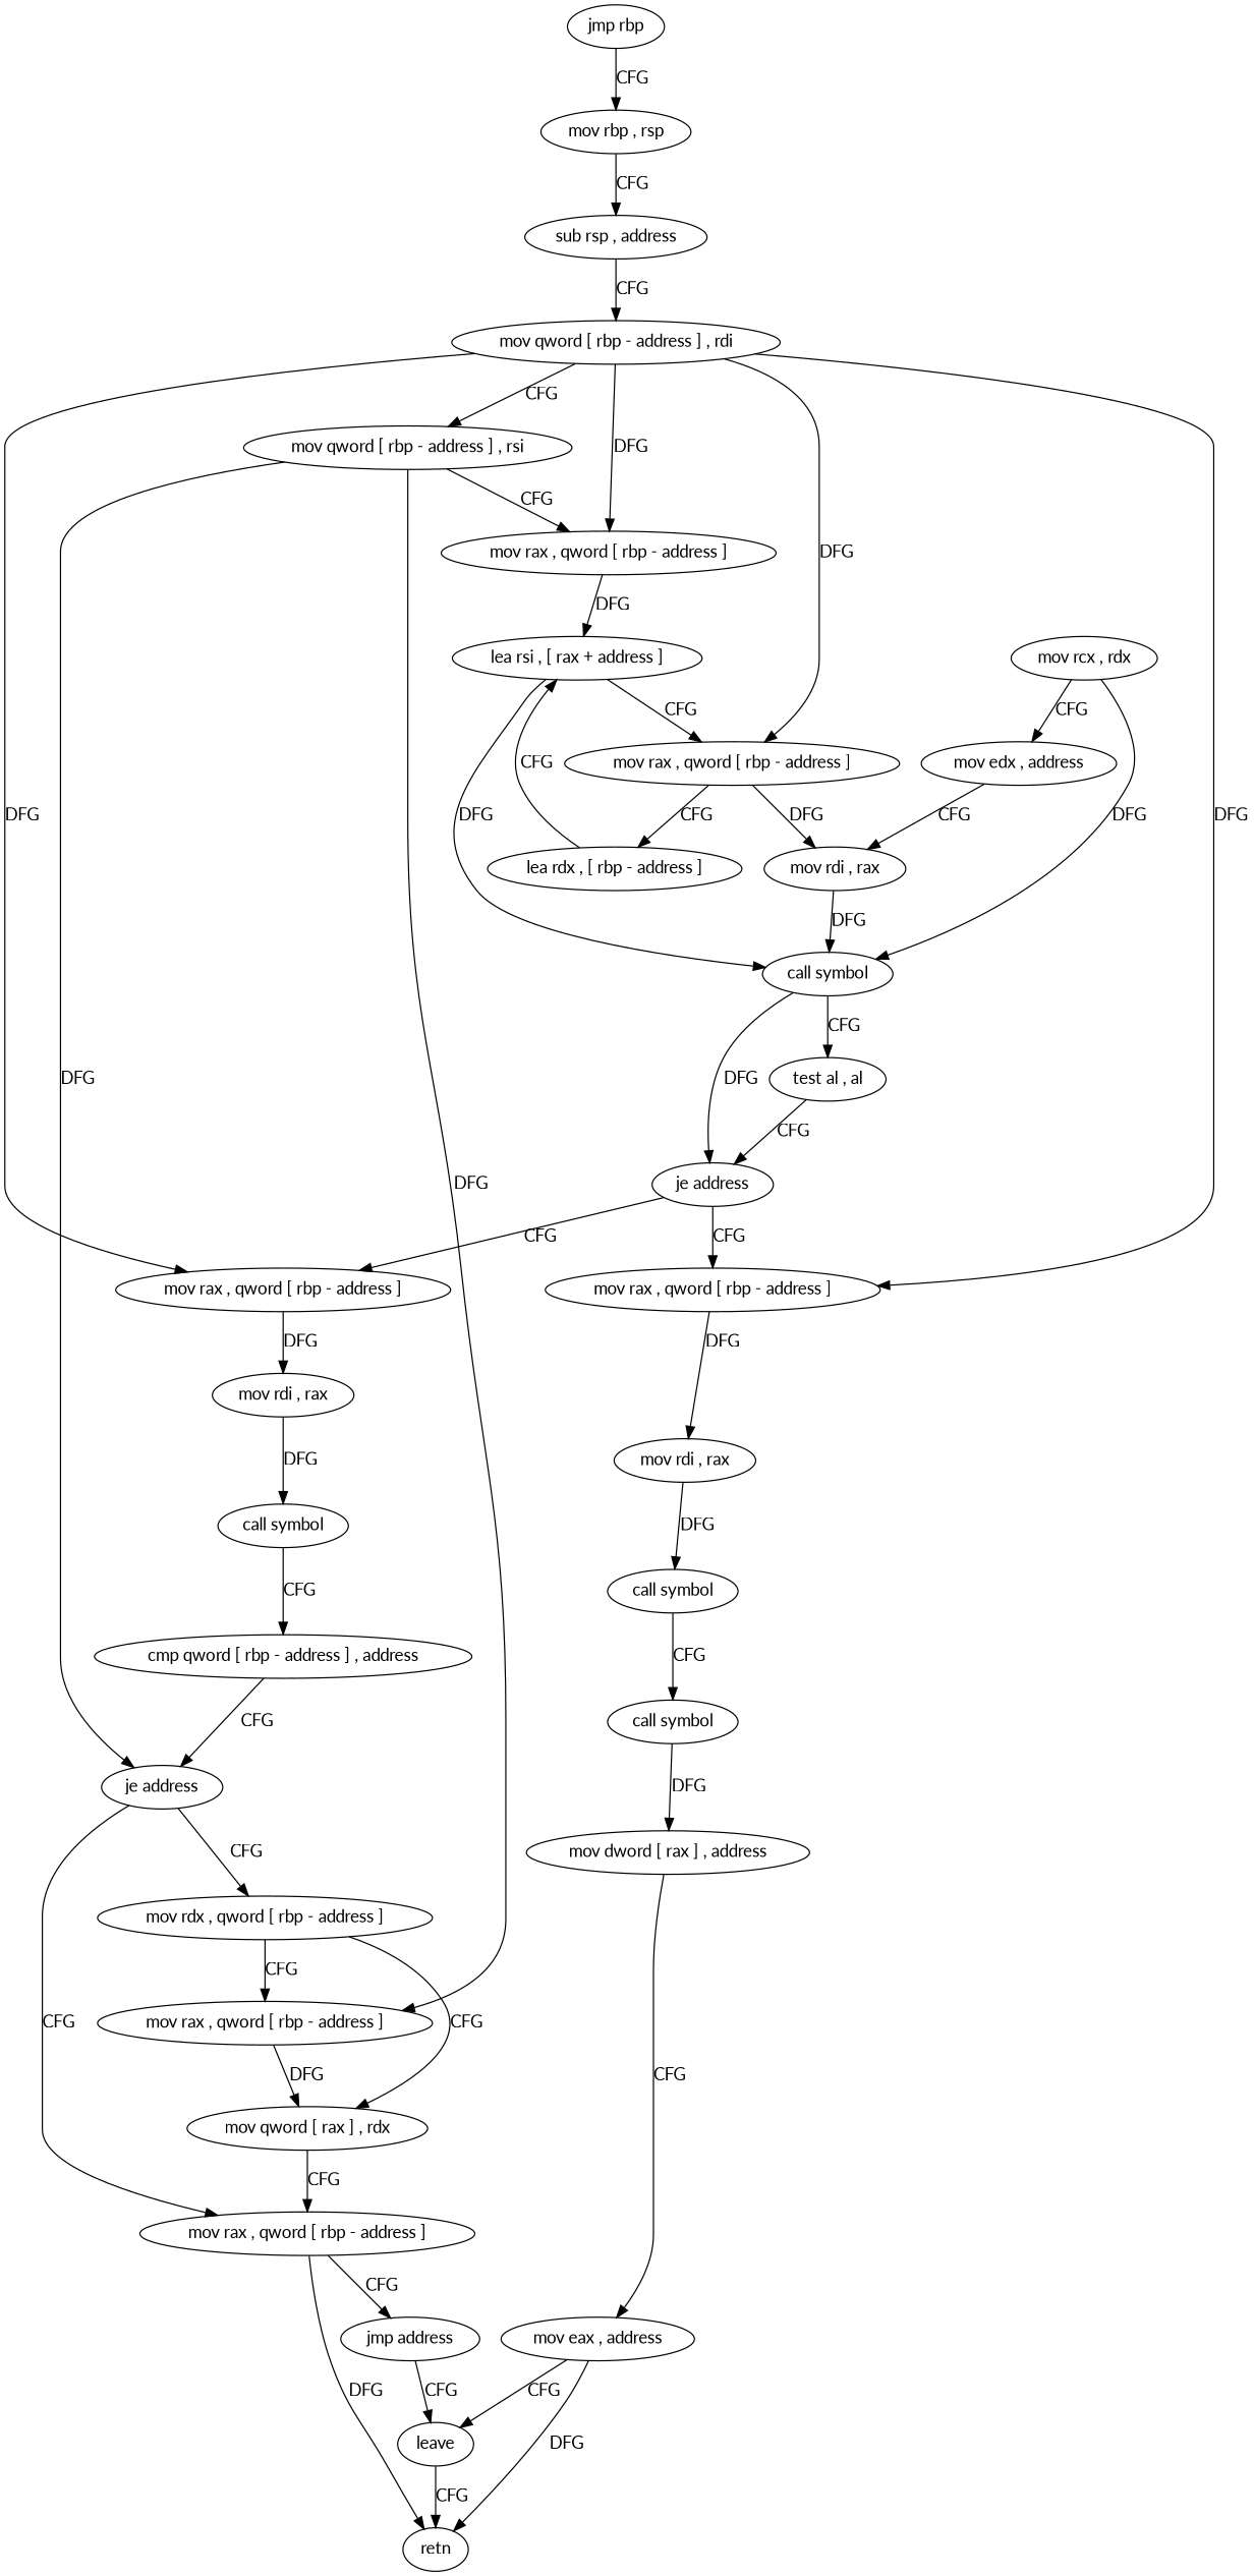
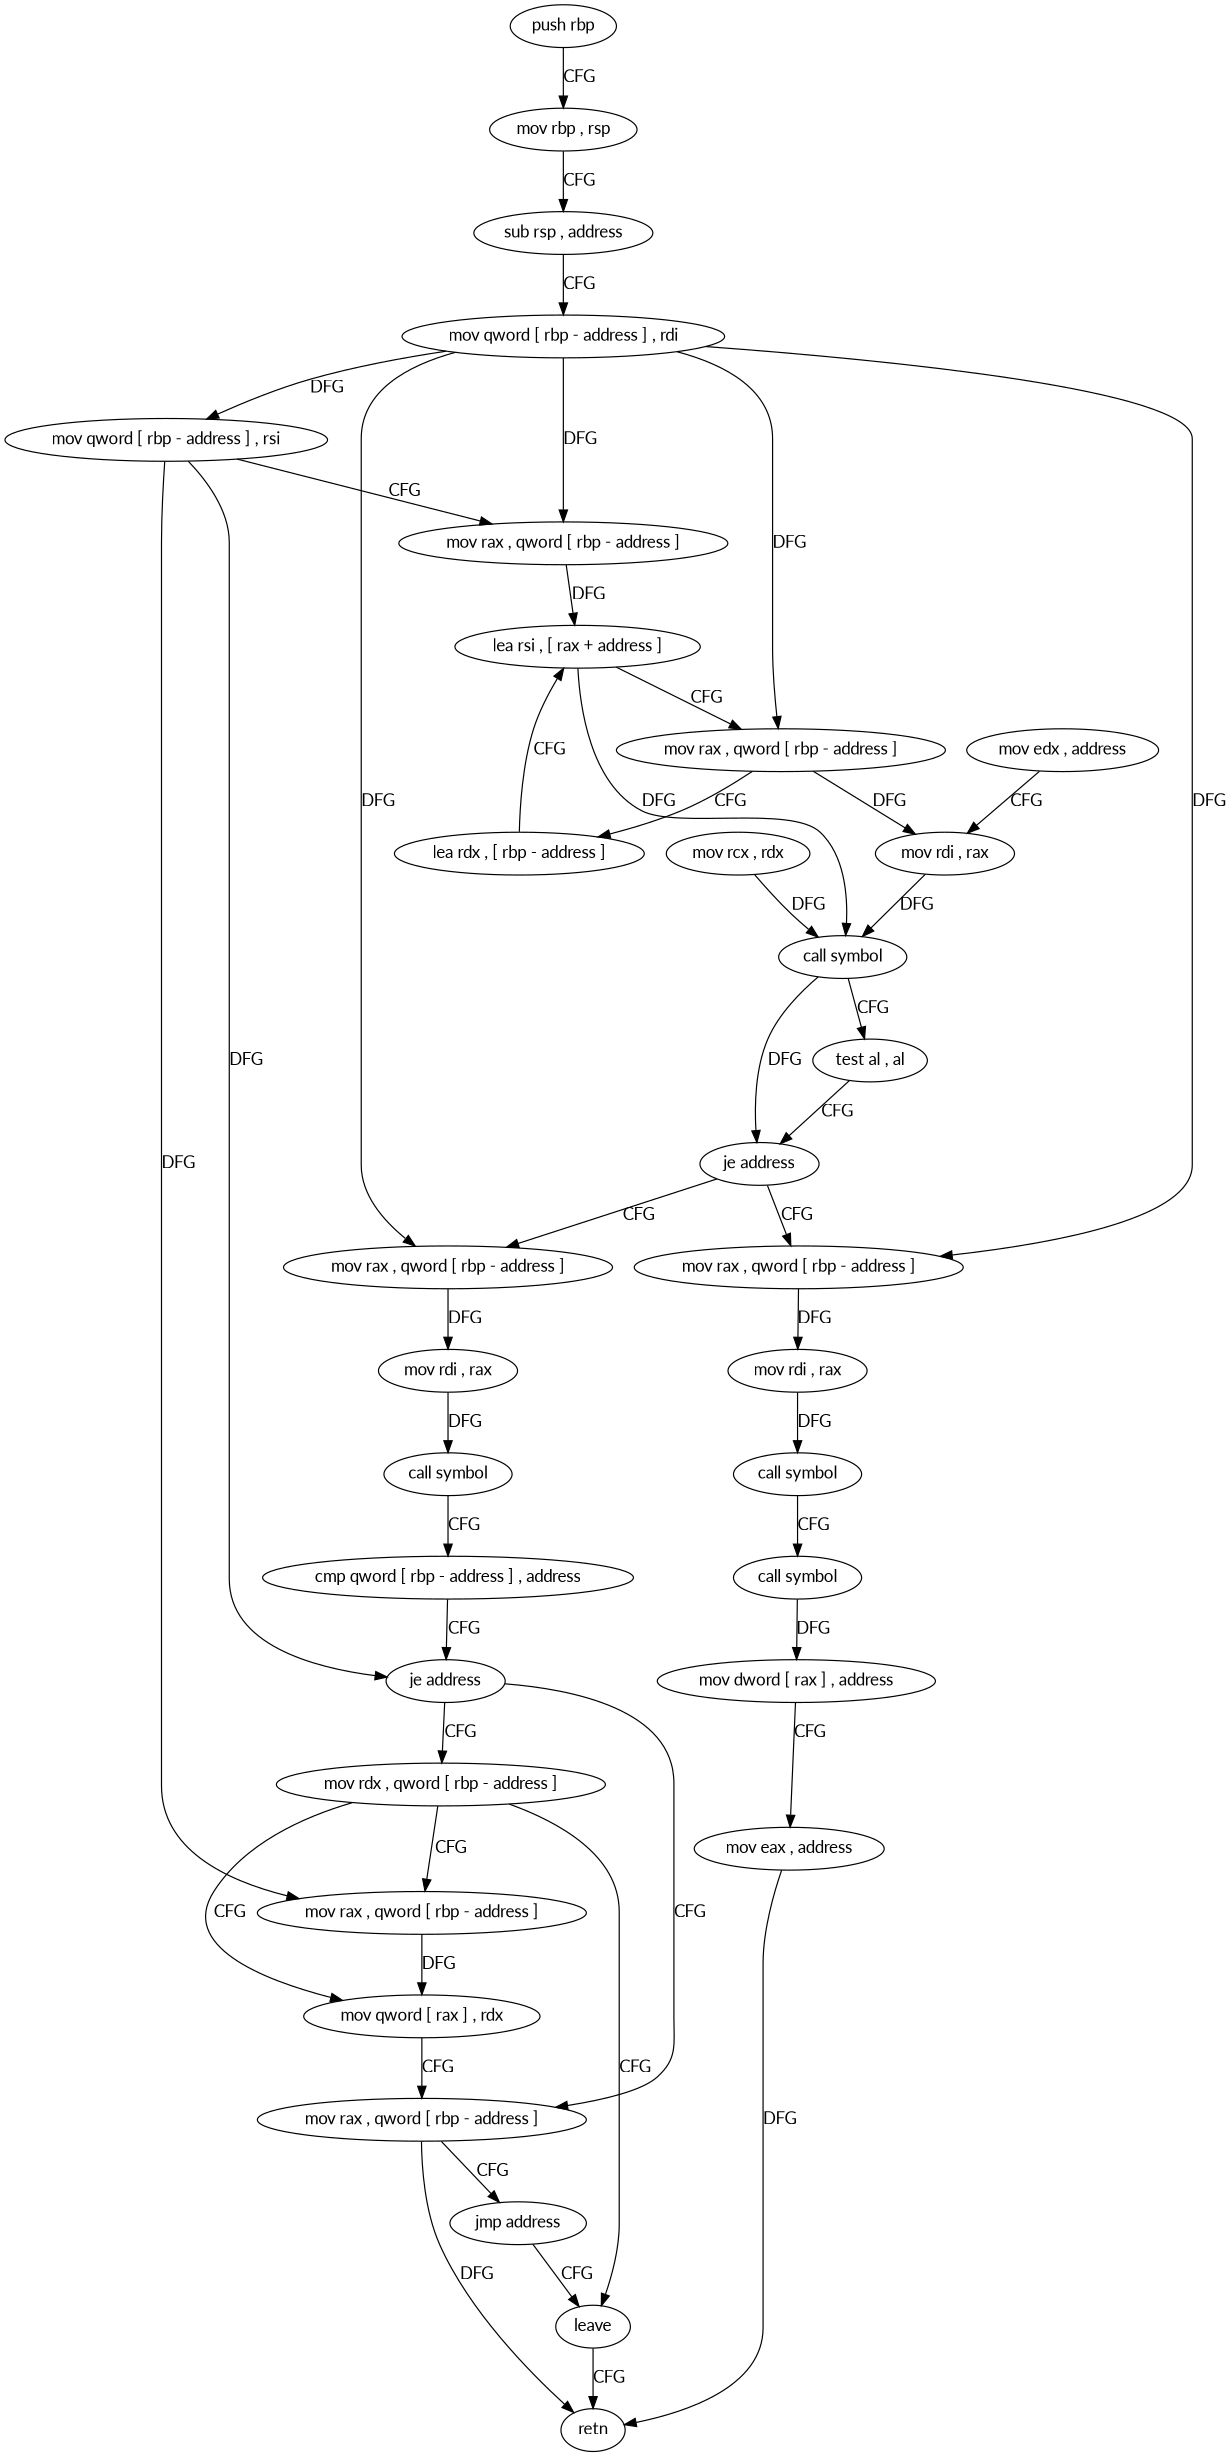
  digraph {
    fontname=Lato
    node [fontname=Lato]
    edge [fontname=Lato]
-   n1 [label="jmp rbp"]
+   n1 [label="push rbp"]
    n2 [label="mov rbp , rsp"]
    n3 [label="sub rsp , address"]
    n4 [label="mov qword [ rbp - address ] , rdi"]
    n5 [label="mov qword [ rbp - address ] , rsi"]
    n6 [label="mov rax , qword [ rbp - address ]"]
    n7 [label="mov rax , qword [ rbp - address ]"]
    n8 [label="mov rax , qword [ rbp - address ]"]
    n9 [label="mov rax , qword [ rbp - address ]"]
    n10 [label="je address"]
    n11 [label="mov rax , qword [ rbp - address ]"]
    n12 [label="lea rsi , [ rax + address ]"]
    n13 [label="lea rdx , [ rbp - address ]"]
    n14 [label="mov rdi , rax"]
    n15 [label="mov rdi , rax"]
    n16 [label="mov rdi , rax"]
    n17 [label="mov rax , qword [ rbp - address ]"]
    n18 [label="mov rdx , qword [ rbp - address ]"]
    n19 [label="mov qword [ rax ] , rdx"]
    n20 [label="call symbol"]
    n21 [label="test al , al"]
    n22 [label="je address"]
    n23 [label="mov rcx , rdx"]
    n24 [label="mov edx , address"]
    n25 [label="call symbol"]
    n26 [label="call symbol"]
    n27 [label="call symbol"]
    n28 [label="mov dword [ rax ] , address"]
    n29 [label="mov eax , address"]
    n30 [label=leave]
    n31 [label=retn]
    n32 [label="cmp qword [ rbp - address ] , address"]
    n33 [label="jmp address"]
    n1 -> n2 [label=CFG]
    n2 -> n3 [label=CFG]
    n3 -> n4 [label=CFG]
-   n4 -> n5 [label=CFG]
+   n4 -> n5 [label=DFG]
    n4 -> n6 [label=DFG]
    n4 -> n7 [label=DFG]
    n4 -> n8 [label=DFG]
    n4 -> n9 [label=DFG]
    n5 -> n6 [label=CFG]
    n5 -> n10 [label=DFG]
    n5 -> n11 [label=DFG]
    n6 -> n12 [label=DFG]
    n7 -> n13 [label=CFG]
    n7 -> n14 [label=DFG]
    n8 -> n15 [label=DFG]
    n9 -> n16 [label=DFG]
    n10 -> n17 [label=CFG]
    n10 -> n18 [label=CFG]
    n11 -> n19 [label=DFG]
    n12 -> n7 [label=CFG]
    n12 -> n20 [label=DFG]
    n13 -> n12 [label=CFG]
    n14 -> n20 [label=DFG]
    n15 -> n25 [label=DFG]
    n16 -> n26 [label=DFG]
    n17 -> n31 [label=DFG]
    n17 -> n33 [label=CFG]
    n18 -> n11 [label=CFG]
    n18 -> n19 [label=CFG]
    n19 -> n17 [label=CFG]
    n20 -> n21 [label=CFG]
    n20 -> n22 [label=DFG]
    n21 -> n22 [label=CFG]
    n22 -> n8 [label=CFG]
    n22 -> n9 [label=CFG]
    n23 -> n20 [label=DFG]
-   n23 -> n24 [label=CFG]
    n24 -> n14 [label=CFG]
    n25 -> n27 [label=CFG]
    n26 -> n32 [label=CFG]
    n27 -> n28 [label=DFG]
    n28 -> n29 [label=CFG]
-   n29 -> n30 [label=CFG]
+   n18 -> n30 [label=CFG]
    n29 -> n31 [label=DFG]
    n30 -> n31 [label=CFG]
    n32 -> n10 [label=CFG]
    n33 -> n30 [label=CFG]
  }
